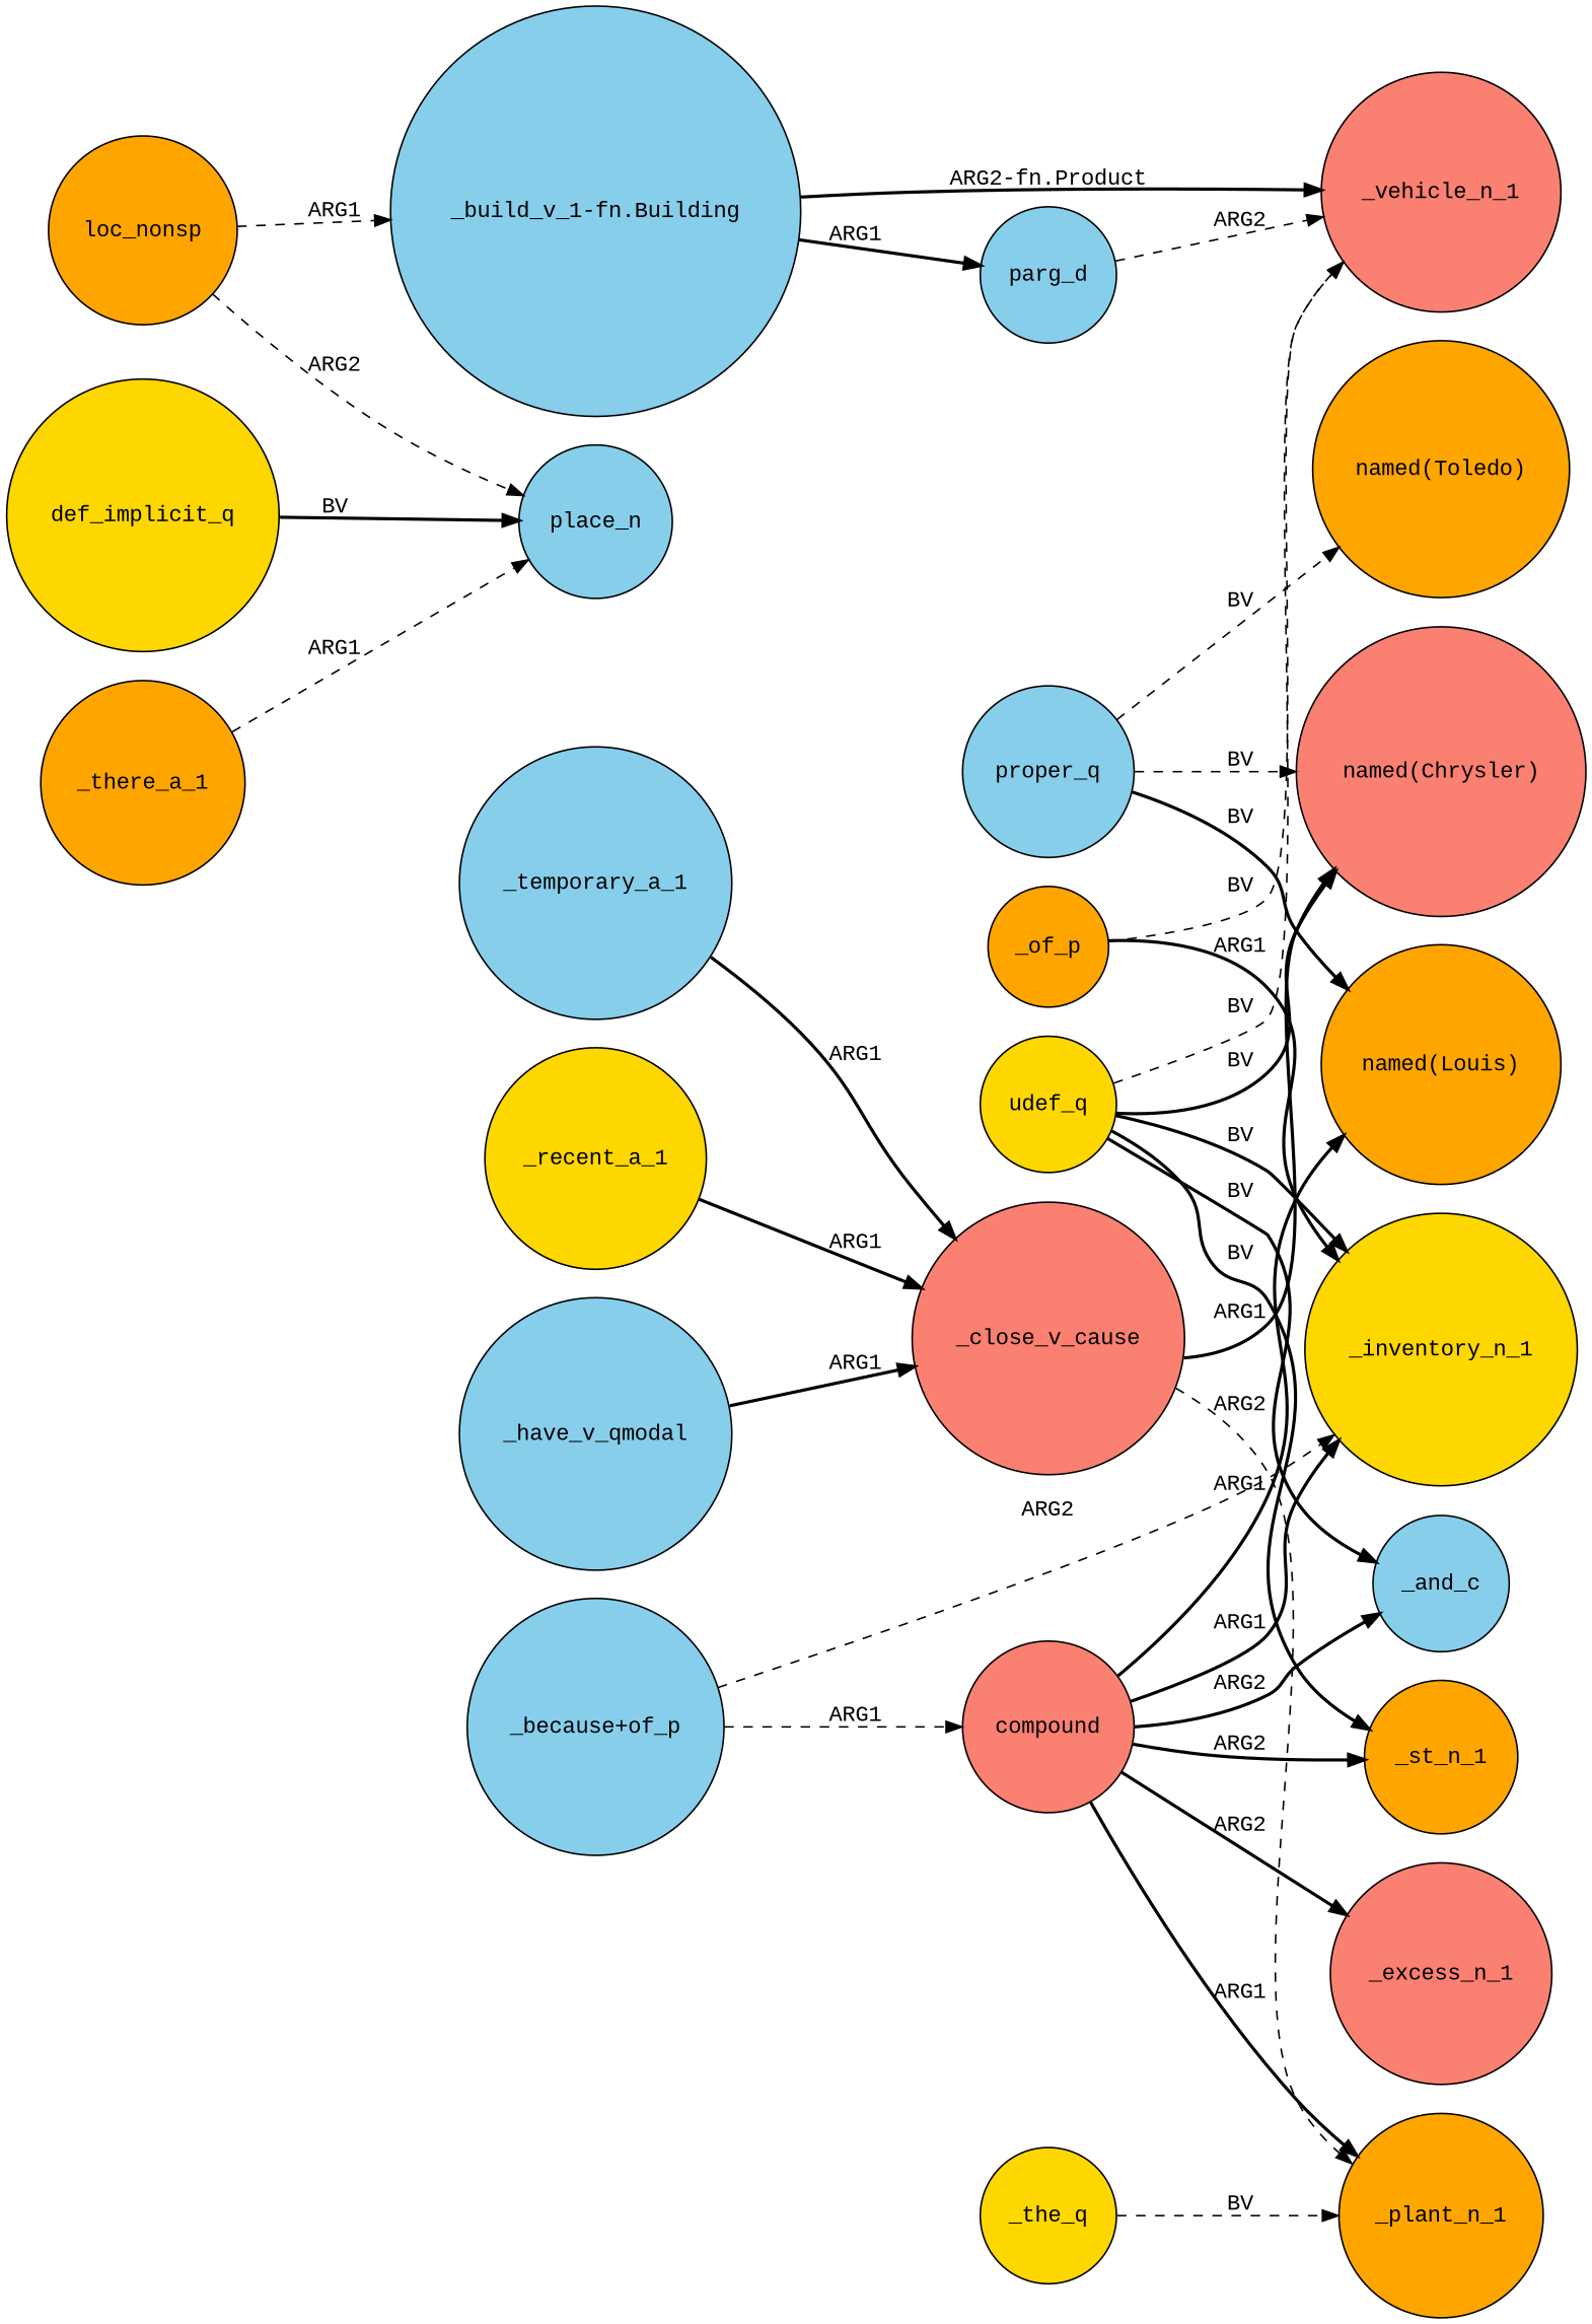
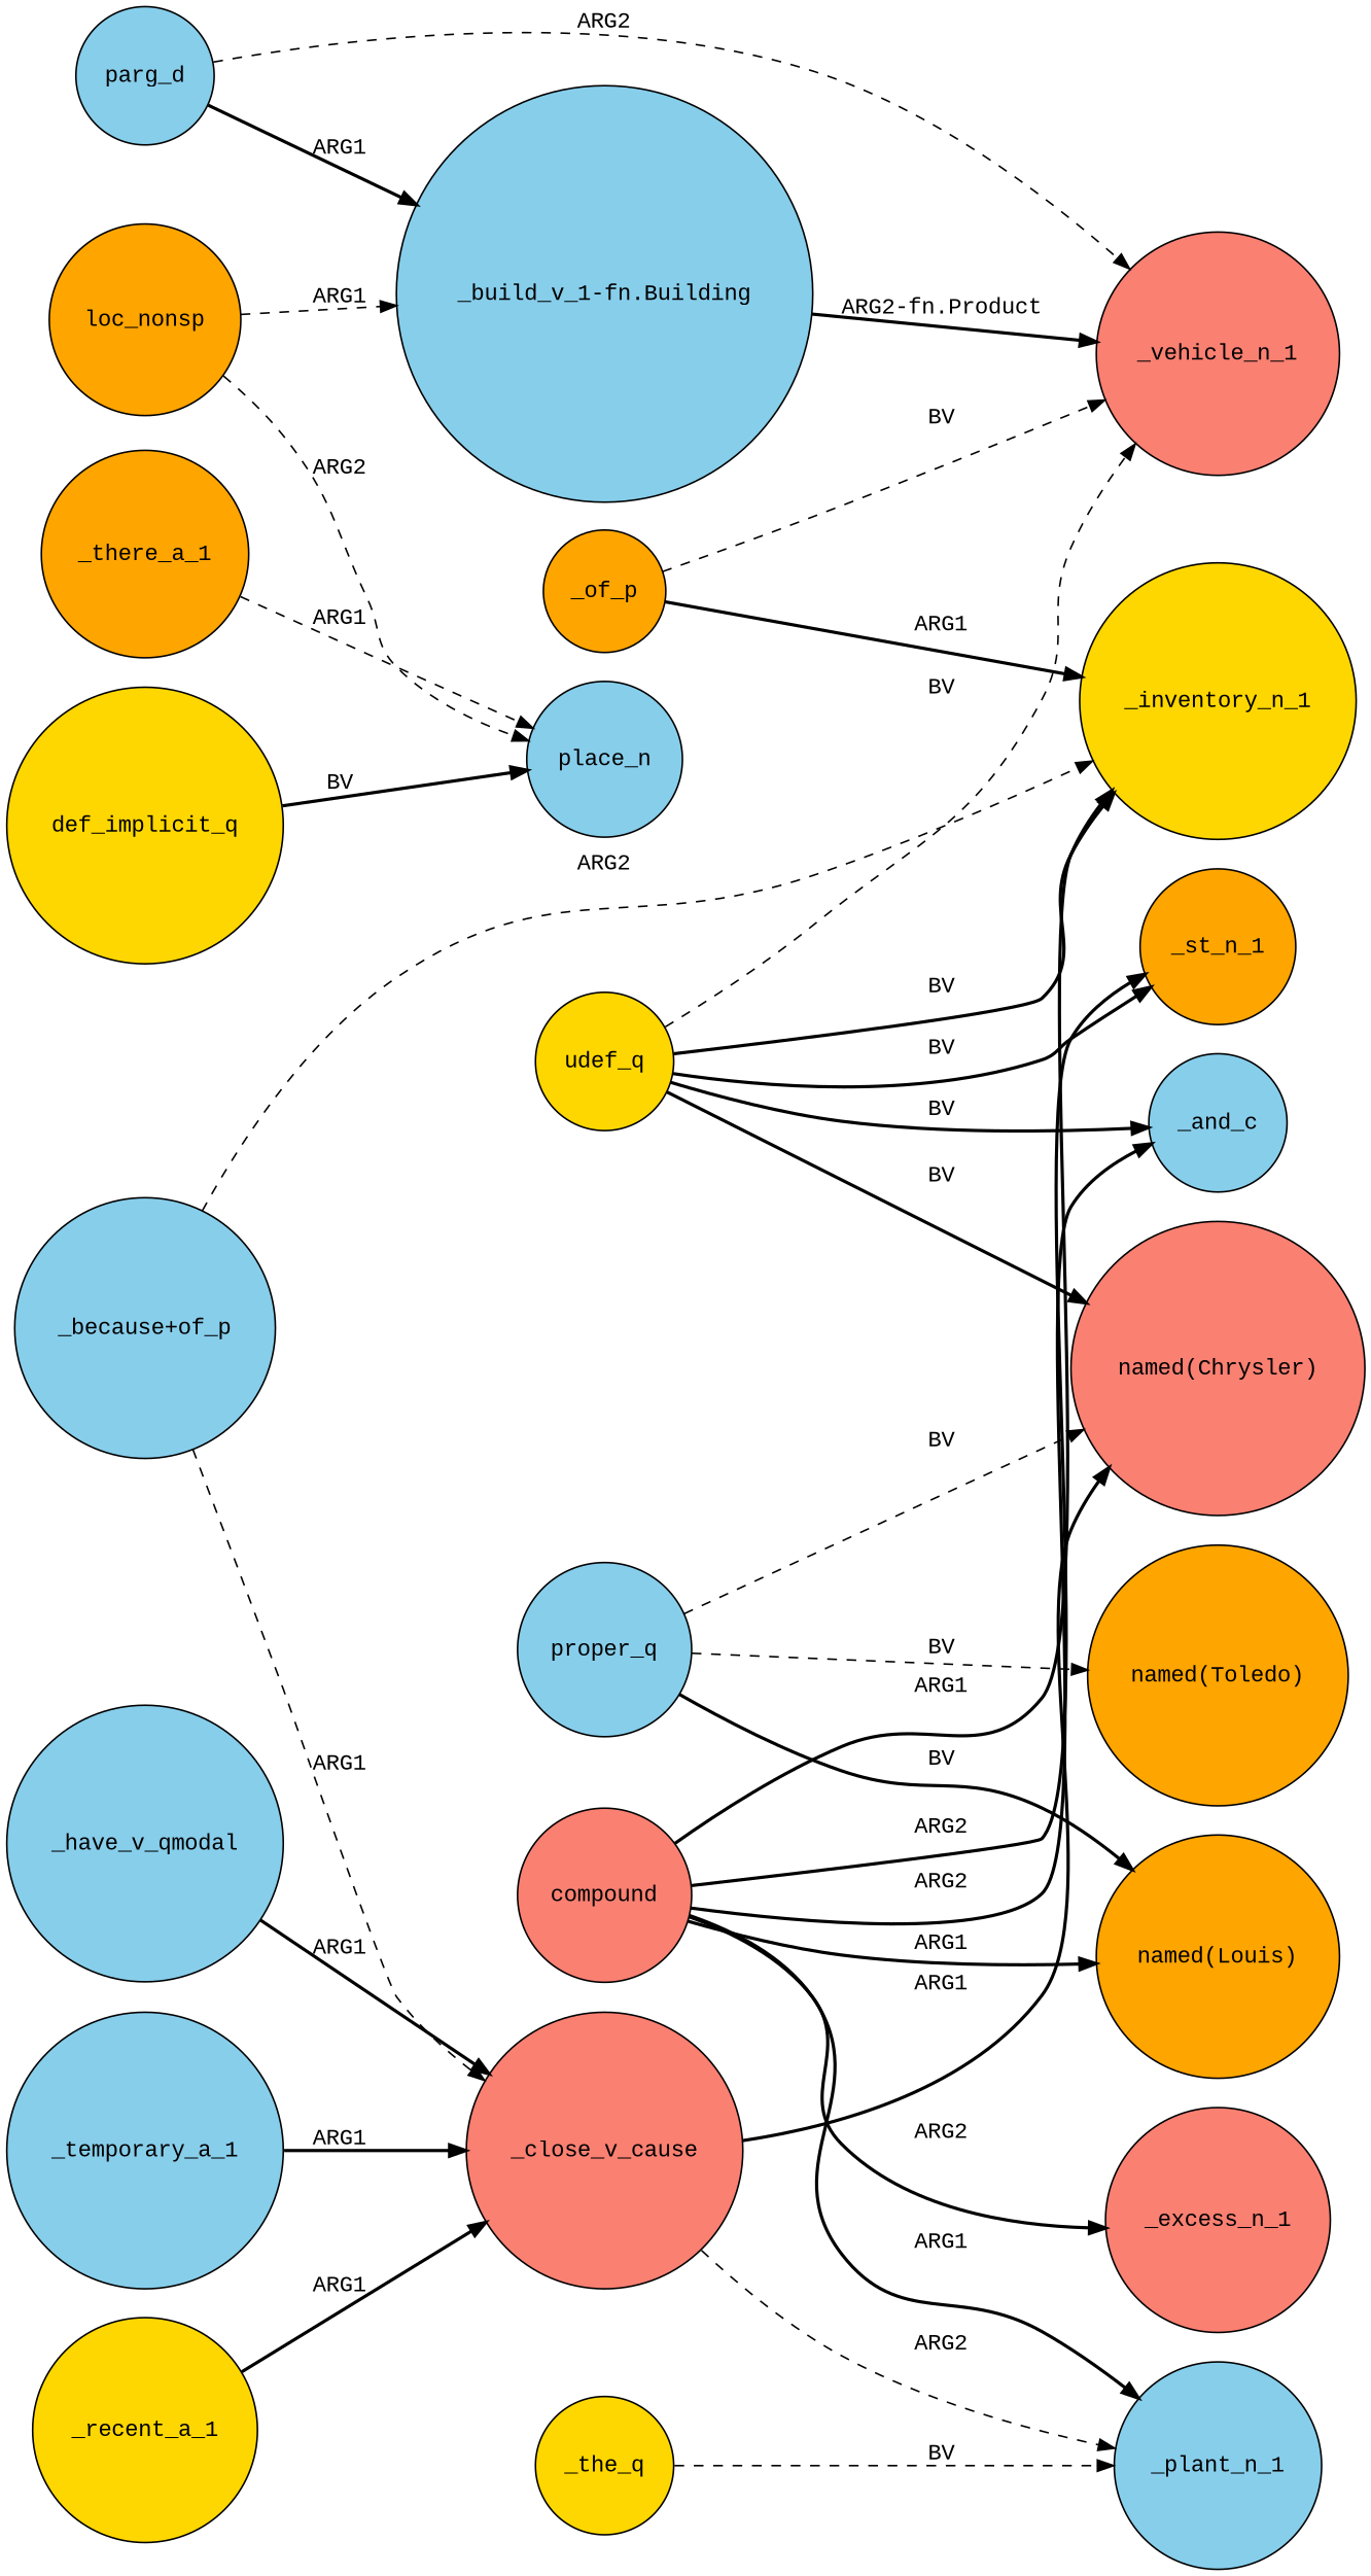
  digraph {
    fontname="Liberation Mono"
    rankdir=LR
    node [fillcolor=skyblue fontname="Liberation Mono" shape=circle style=filled]
    edge [fontname="Liberation Mono" style=bold]
    _vehicle_n_1 [fillcolor=salmon]
    "_build_v_1-fn.Building"
    "named(Toledo)" [fillcolor=orange]
    proper_q
    "named(Louis)" [fillcolor=orange]
    "named(Chrysler)" [fillcolor=salmon]
    udef_q [fillcolor=gold]
    _inventory_n_1 [fillcolor=gold]
    _st_n_1 [fillcolor=orange]
    _and_c
    _excess_n_1 [fillcolor=salmon]
    loc_nonsp [fillcolor=orange]
    place_n
    "_because+of_p"
    _close_v_cause [fillcolor=salmon]
-   _plant_n_1 [fillcolor=orange]
+   _plant_n_1
    _the_q [fillcolor=gold]
    _have_v_qmodal
    _of_p [fillcolor=orange]
    _temporary_a_1
    compound [fillcolor=salmon]
    def_implicit_q [fillcolor=gold]
    parg_d
    _there_a_1 [fillcolor=orange]
    _recent_a_1 [fillcolor=gold]
    "_build_v_1-fn.Building" -> _vehicle_n_1 [label="ARG2-fn.Product"]
    proper_q -> "named(Toledo)" [label=BV style=dashed]
    proper_q -> "named(Louis)" [label=BV]
    proper_q -> "named(Chrysler)" [label=BV style=dashed]
    udef_q -> _vehicle_n_1 [label=BV style=dashed]
    udef_q -> "named(Chrysler)" [label=BV]
    udef_q -> _inventory_n_1 [label=BV]
    udef_q -> _st_n_1 [label=BV]
    udef_q -> _and_c [label=BV]
    loc_nonsp -> "_build_v_1-fn.Building" [label=ARG1 style=dashed]
    loc_nonsp -> place_n [label=ARG2 style=dashed]
    "_because+of_p" -> _inventory_n_1 [label=ARG2 style=dashed]
-   "_because+of_p" -> compound [label=ARG1 style=dashed]
+   "_because+of_p" -> _close_v_cause [label=ARG1 style=dashed]
    _close_v_cause -> "named(Chrysler)" [label=ARG1]
    _close_v_cause -> _plant_n_1 [label=ARG2 style=dashed]
    _the_q -> _plant_n_1 [label=BV style=dashed]
    _have_v_qmodal -> _close_v_cause [label=ARG1]
    _of_p -> _vehicle_n_1 [label=BV style=dashed]
    _of_p -> _inventory_n_1 [label=ARG1]
    _temporary_a_1 -> _close_v_cause [label=ARG1]
    compound -> "named(Louis)" [label=ARG1]
    compound -> _inventory_n_1 [label=ARG1]
    compound -> _st_n_1 [label=ARG2]
    compound -> _and_c [label=ARG2]
    compound -> _excess_n_1 [label=ARG2]
    compound -> _plant_n_1 [label=ARG1]
    def_implicit_q -> place_n [label=BV]
    parg_d -> _vehicle_n_1 [label=ARG2 style=dashed]
-   "_build_v_1-fn.Building" -> parg_d [label=ARG1]
+   parg_d -> "_build_v_1-fn.Building" [label=ARG1]
    _there_a_1 -> place_n [label=ARG1 style=dashed]
    _recent_a_1 -> _close_v_cause [label=ARG1]
  }
